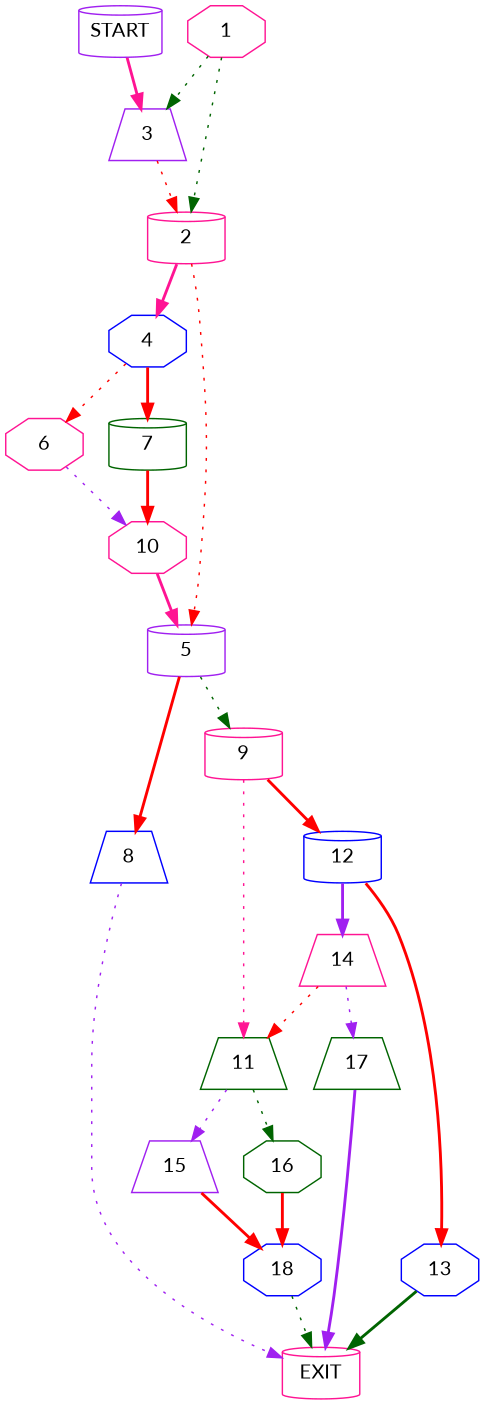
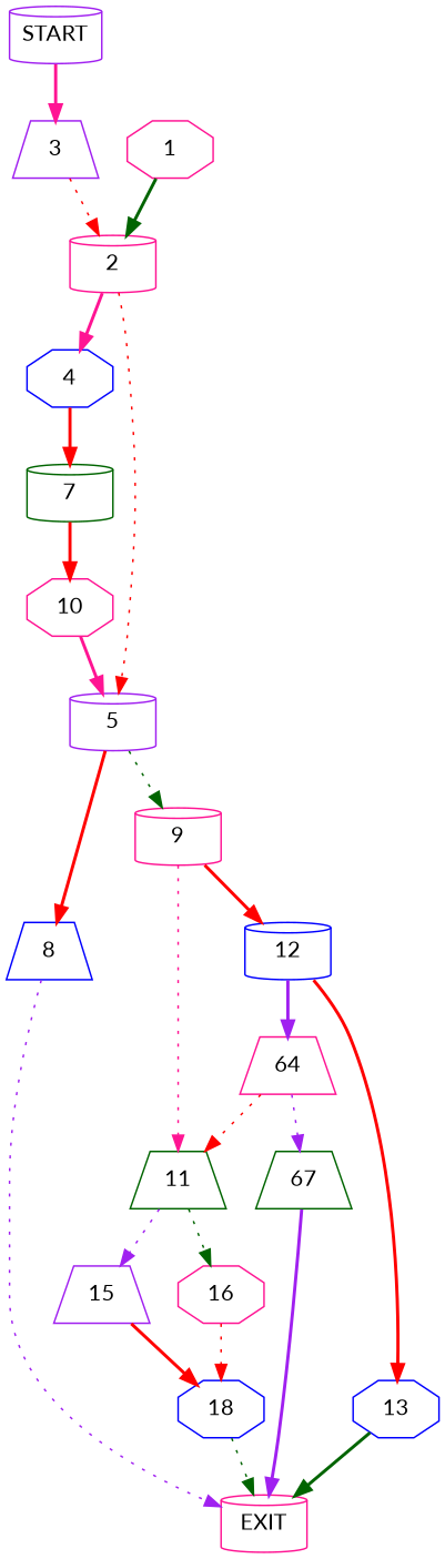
  digraph {
    fontname=Lato
    node [color=deeppink fontname=Lato shape=cylinder]
    edge [color=red fontname=Lato style=bold]
    n1 [color=purple label=START]
    3 [color=purple shape=trapezium]
    1 [shape=octagon]
    2
    n5 [label=EXIT]
    4 [color=blue shape=octagon]
    5 [color=purple]
-   6 [shape=octagon]
    7 [color=darkgreen]
    8 [color=blue shape=trapezium]
    9
    10 [shape=octagon]
    11 [color=darkgreen shape=trapezium]
    12 [color=blue]
    15 [color=purple shape=trapezium]
-   16 [color=darkgreen shape=octagon]
+   16 [shape=octagon]
    13 [color=blue shape=octagon]
-   14 [shape=trapezium]
+   14 [shape=trapezium label=64]
    18 [color=blue shape=octagon]
-   17 [color=darkgreen shape=trapezium]
+   17 [color=darkgreen shape=trapezium label=67]
    n1 -> 3 [color=deeppink]
    3 -> 2 [style=dotted]
-   1 -> 3 [color=darkgreen style=dotted]
-   1 -> 2 [color=darkgreen style=dotted]
+   1 -> 2 [color=darkgreen]
    2 -> 4 [color=deeppink]
    2 -> 5 [style=dotted]
-   4 -> 6 [style=dotted]
    4 -> 7
    5 -> 8
    5 -> 9 [color=darkgreen style=dotted]
-   6 -> 10 [color=purple style=dotted]
    7 -> 10
    8 -> n5 [color=purple style=dotted]
    9 -> 11 [color=deeppink style=dotted]
    9 -> 12
    10 -> 5 [color=deeppink]
    11 -> 15 [color=purple style=dotted]
    11 -> 16 [color=darkgreen style=dotted]
    12 -> 13
    12 -> 14 [color=purple]
    15 -> 18
-   16 -> 18
+   16 -> 18 [style=dotted]
    13 -> n5 [color=darkgreen]
    14 -> 11 [style=dotted]
    14 -> 17 [color=purple style=dotted]
    18 -> n5 [color=darkgreen style=dotted]
    17 -> n5 [color=purple]
  }
